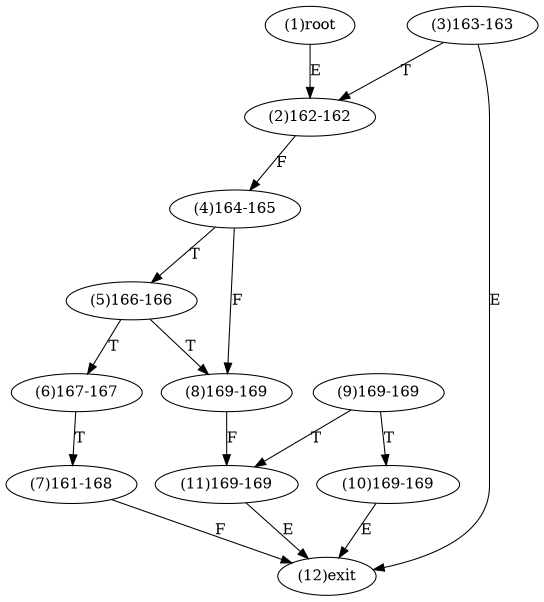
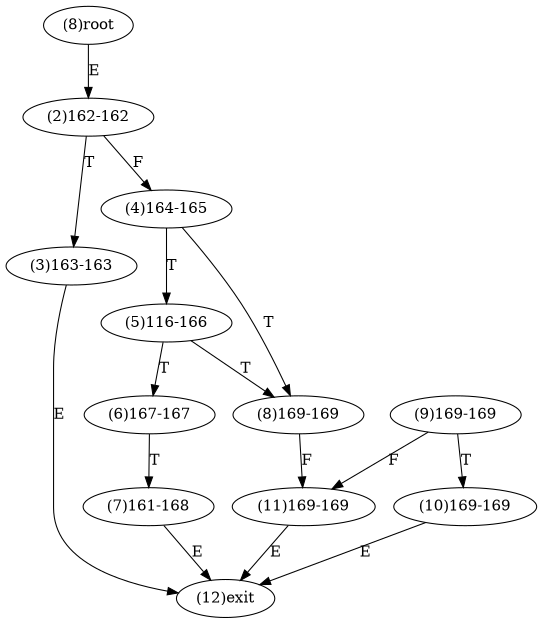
  digraph {
-   n1 [label="(1)root"]
+   n1 [label="(8)root"]
    n2 [label="(2)162-162"]
    n3 [label="(3)163-163"]
    n4 [label="(4)164-165"]
    n5 [label="(12)exit"]
-   n6 [label="(5)166-166"]
+   n6 [label="(5)116-166"]
    n7 [label="(8)169-169"]
    n8 [label="(6)167-167"]
    n9 [label="(11)169-169"]
    n10 [label="(7)161-168"]
    n11 [label="(9)169-169"]
    n12 [label="(10)169-169"]
    n1 -> n2 [label=E]
-   n3 -> n2 [label=T]
+   n2 -> n3 [label=T]
    n2 -> n4 [label=F]
    n3 -> n5 [label=E]
    n4 -> n6 [label=T]
-   n4 -> n7 [label=F]
+   n4 -> n7 [label=T]
    n6 -> n7 [label=T]
    n6 -> n8 [label=T]
    n7 -> n9 [label=F]
    n8 -> n10 [label=T]
    n9 -> n5 [label=E]
-   n10 -> n5 [label=F]
-   n11 -> n9 [label=T]
+   n10 -> n5 [label=E]
+   n11 -> n9 [label=F]
    n11 -> n12 [label=T]
    n12 -> n5 [label=E]
  }
